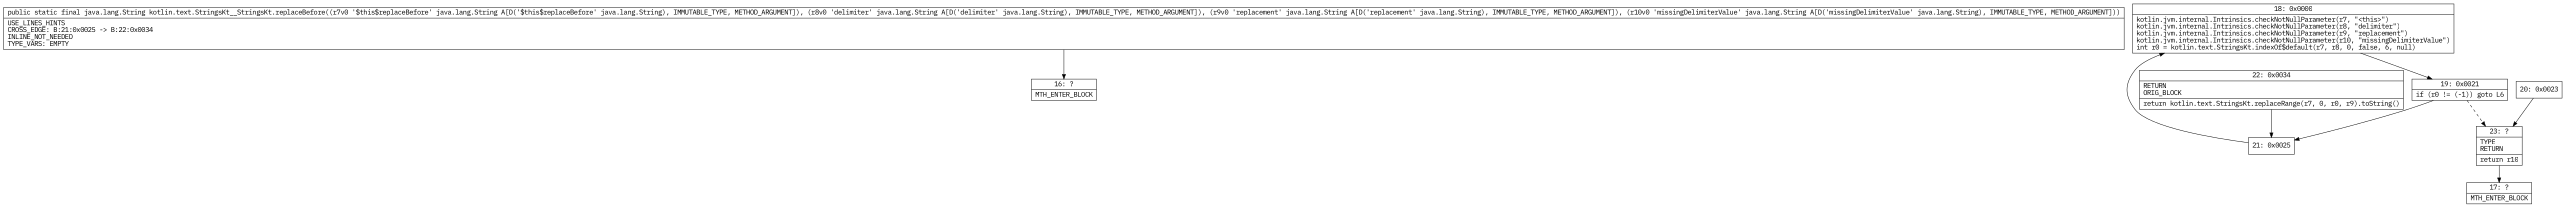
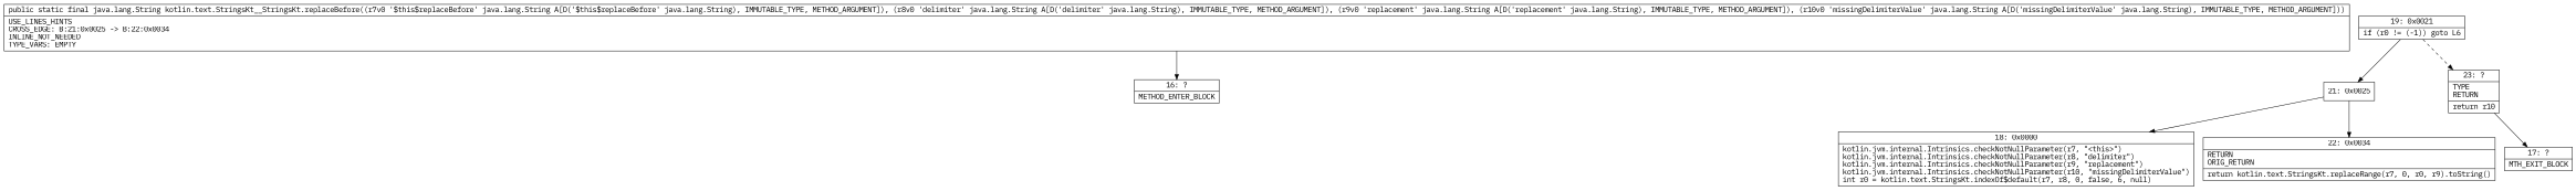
  digraph {
    fontname="IBM Plex Mono"
    node [fontname="IBM Plex Mono" shape=record]
    edge [fontname="IBM Plex Mono"]
-   n1 [label="{16\:\ ?|MTH_ENTER_BLOCK\l}"]
+   n1 [label="{16\:\ ?|METHOD_ENTER_BLOCK\l}"]
    n2 [label="{18\:\ 0x0000|kotlin.jvm.internal.Intrinsics.checkNotNullParameter(r7, \"\<this\>\")\lkotlin.jvm.internal.Intrinsics.checkNotNullParameter(r8, \"delimiter\")\lkotlin.jvm.internal.Intrinsics.checkNotNullParameter(r9, \"replacement\")\lkotlin.jvm.internal.Intrinsics.checkNotNullParameter(r10, \"missingDelimiterValue\")\lint r0 = kotlin.text.StringsKt.indexOf$default(r7, r8, 0, false, 6, null)\l}"]
    n3 [label="{19\:\ 0x0021|if (r0 != (\-1)) goto L6\l}"]
    n4 [label="{21\:\ 0x0025}"]
    n5 [label="{23\:\ ?|TYPE\lRETURN\l|return r10\l}"]
-   n6 [label="{20\:\ 0x0023}"]
-   n7 [label="{22\:\ 0x0034|RETURN\lORIG_BLOCK\l|return kotlin.text.StringsKt.replaceRange(r7, 0, r0, r9).toString()\l}"]
-   n8 [label="{17\:\ ?|MTH_ENTER_BLOCK\l}"]
+   n7 [label="{22\:\ 0x0034|RETURN\lORIG_RETURN\l|return kotlin.text.StringsKt.replaceRange(r7, 0, r0, r9).toString()\l}"]
+   n8 [label="{17\:\ ?|MTH_EXIT_BLOCK\l}"]
    n9 [label="{public static final java.lang.String kotlin.text.StringsKt__StringsKt.replaceBefore((r7v0 '$this$replaceBefore' java.lang.String A[D('$this$replaceBefore' java.lang.String), IMMUTABLE_TYPE, METHOD_ARGUMENT]), (r8v0 'delimiter' java.lang.String A[D('delimiter' java.lang.String), IMMUTABLE_TYPE, METHOD_ARGUMENT]), (r9v0 'replacement' java.lang.String A[D('replacement' java.lang.String), IMMUTABLE_TYPE, METHOD_ARGUMENT]), (r10v0 'missingDelimiterValue' java.lang.String A[D('missingDelimiterValue' java.lang.String), IMMUTABLE_TYPE, METHOD_ARGUMENT]))  | USE_LINES_HINTS\lCROSS_EDGE: B:21:0x0025 \-\> B:22:0x0034\lINLINE_NOT_NEEDED\lTYPE_VARS: EMPTY\l}"]
-   n2 -> n3
    n3 -> n4
    n3 -> n5 [style=dashed]
    n4 -> n2
-   n7 -> n4
+   n4 -> n7
    n5 -> n8
-   n6 -> n5
    n9 -> n1
  }
